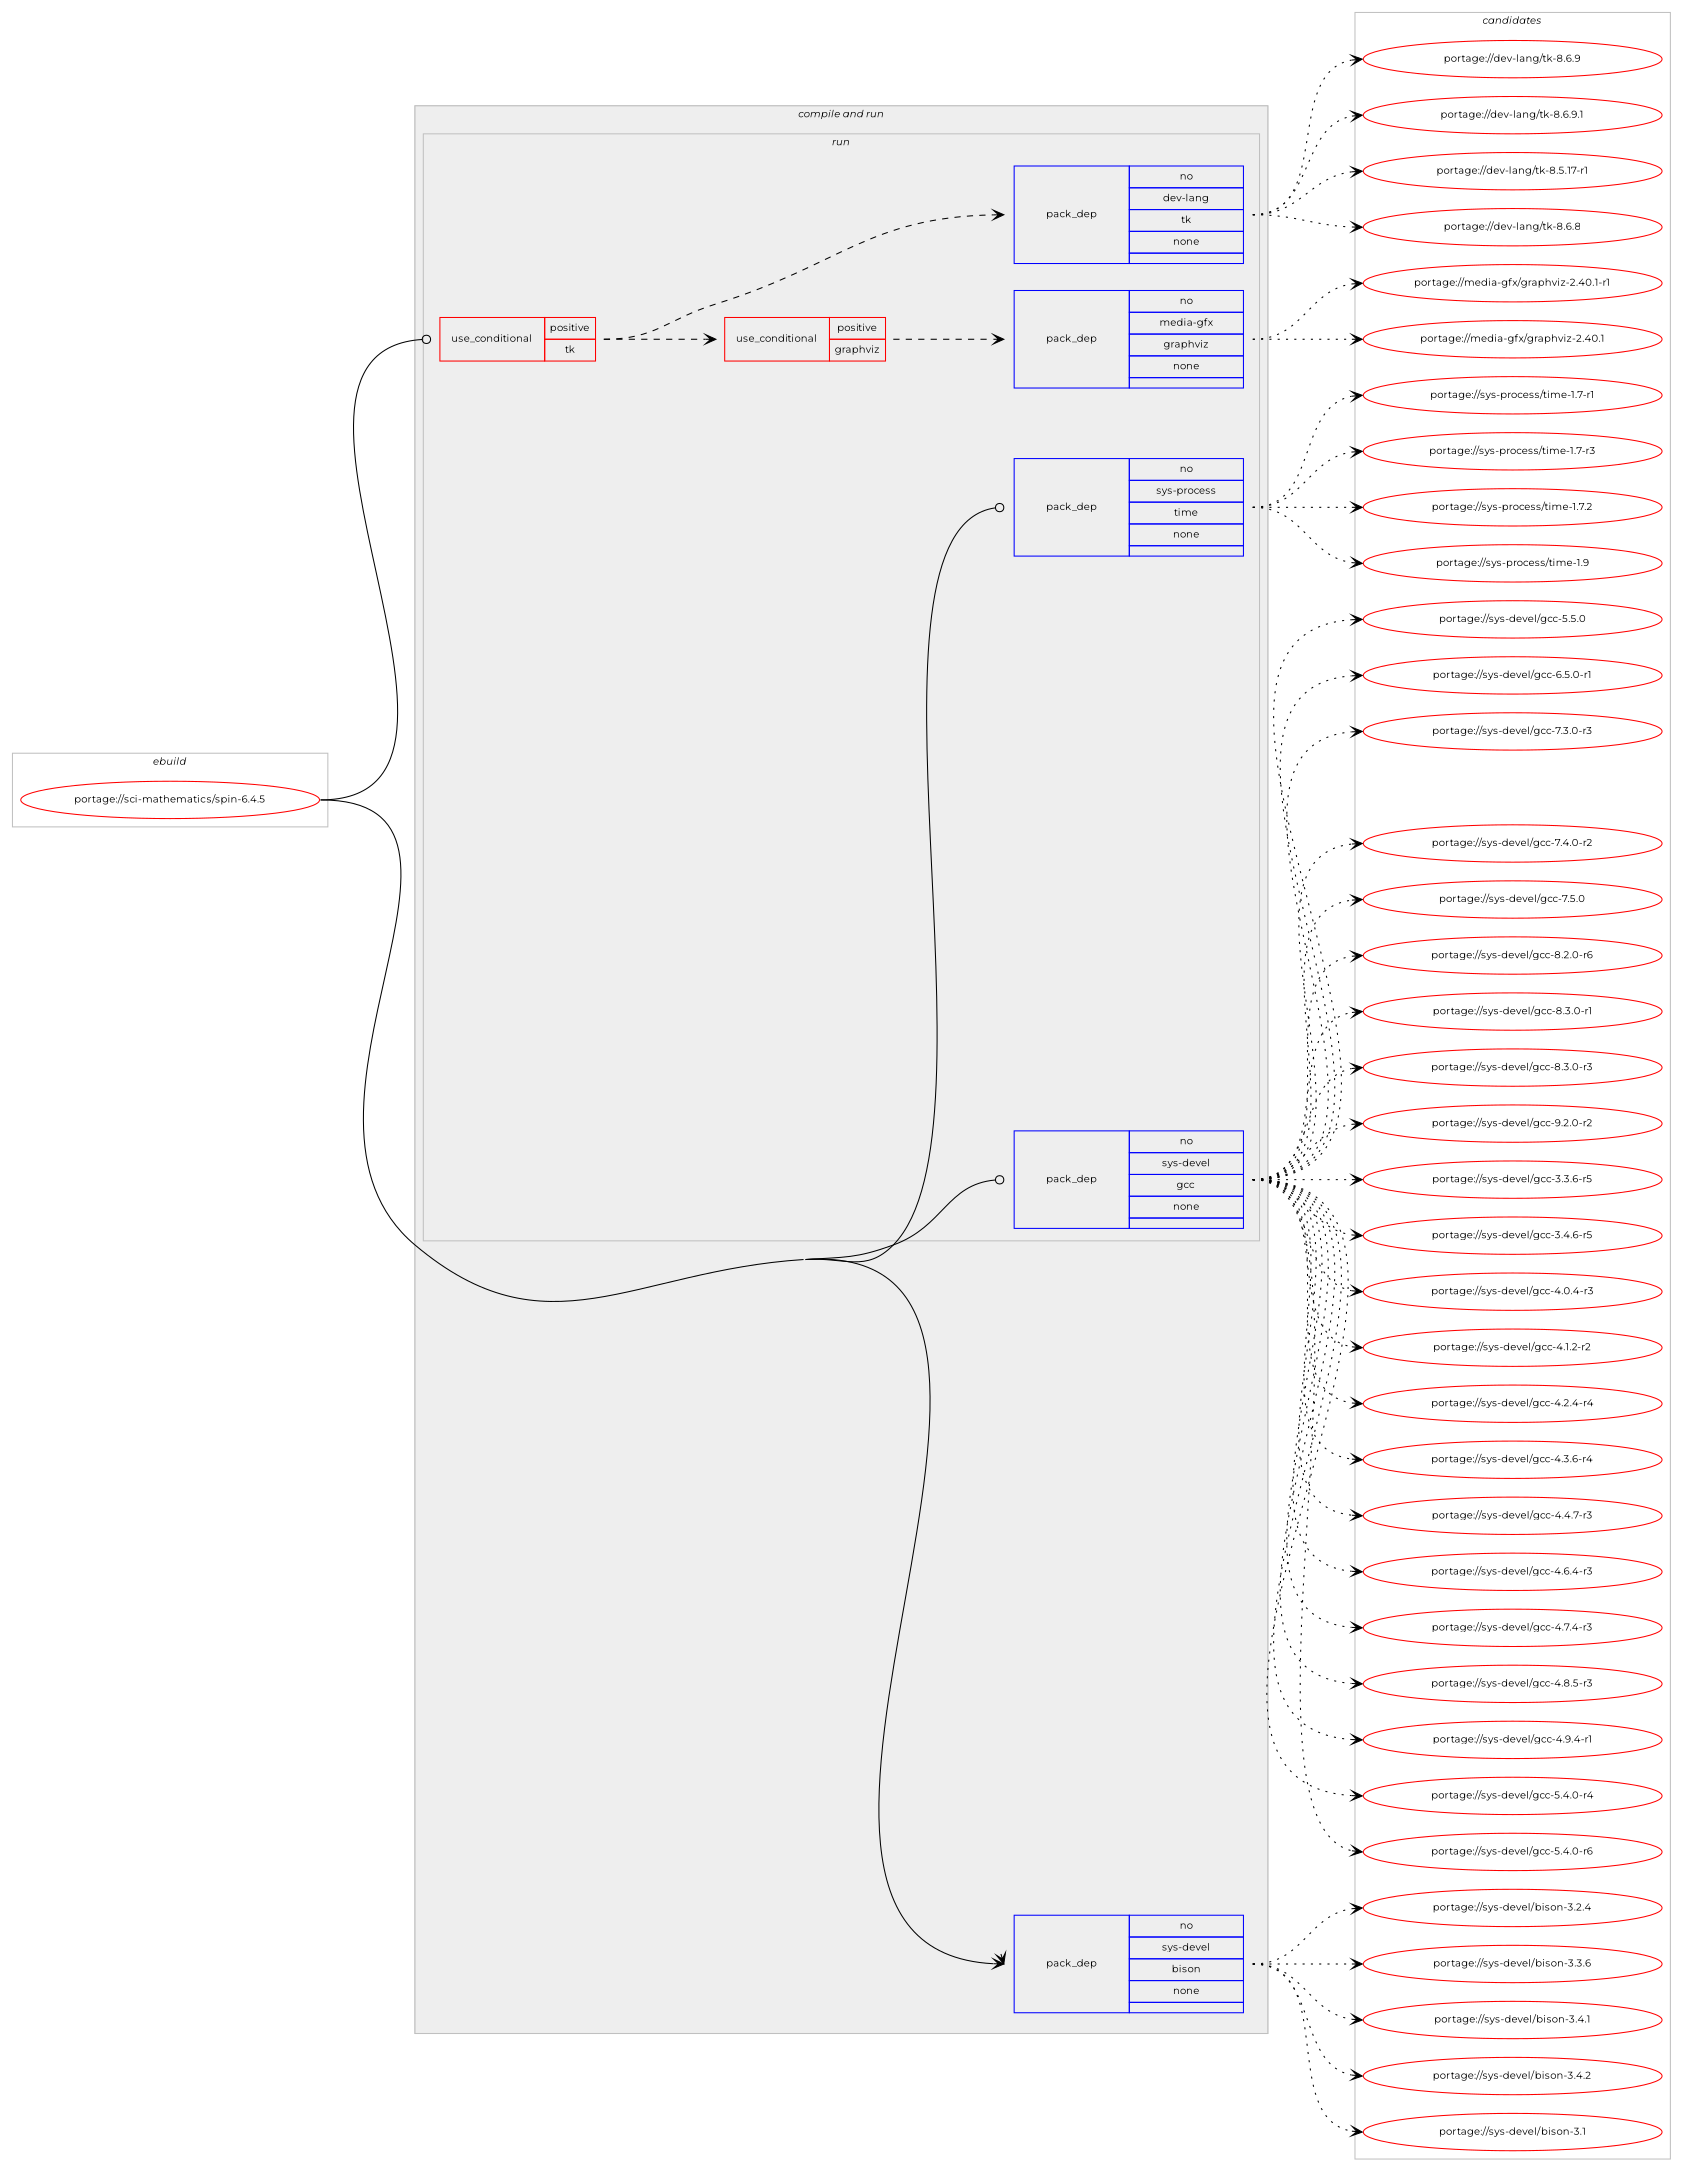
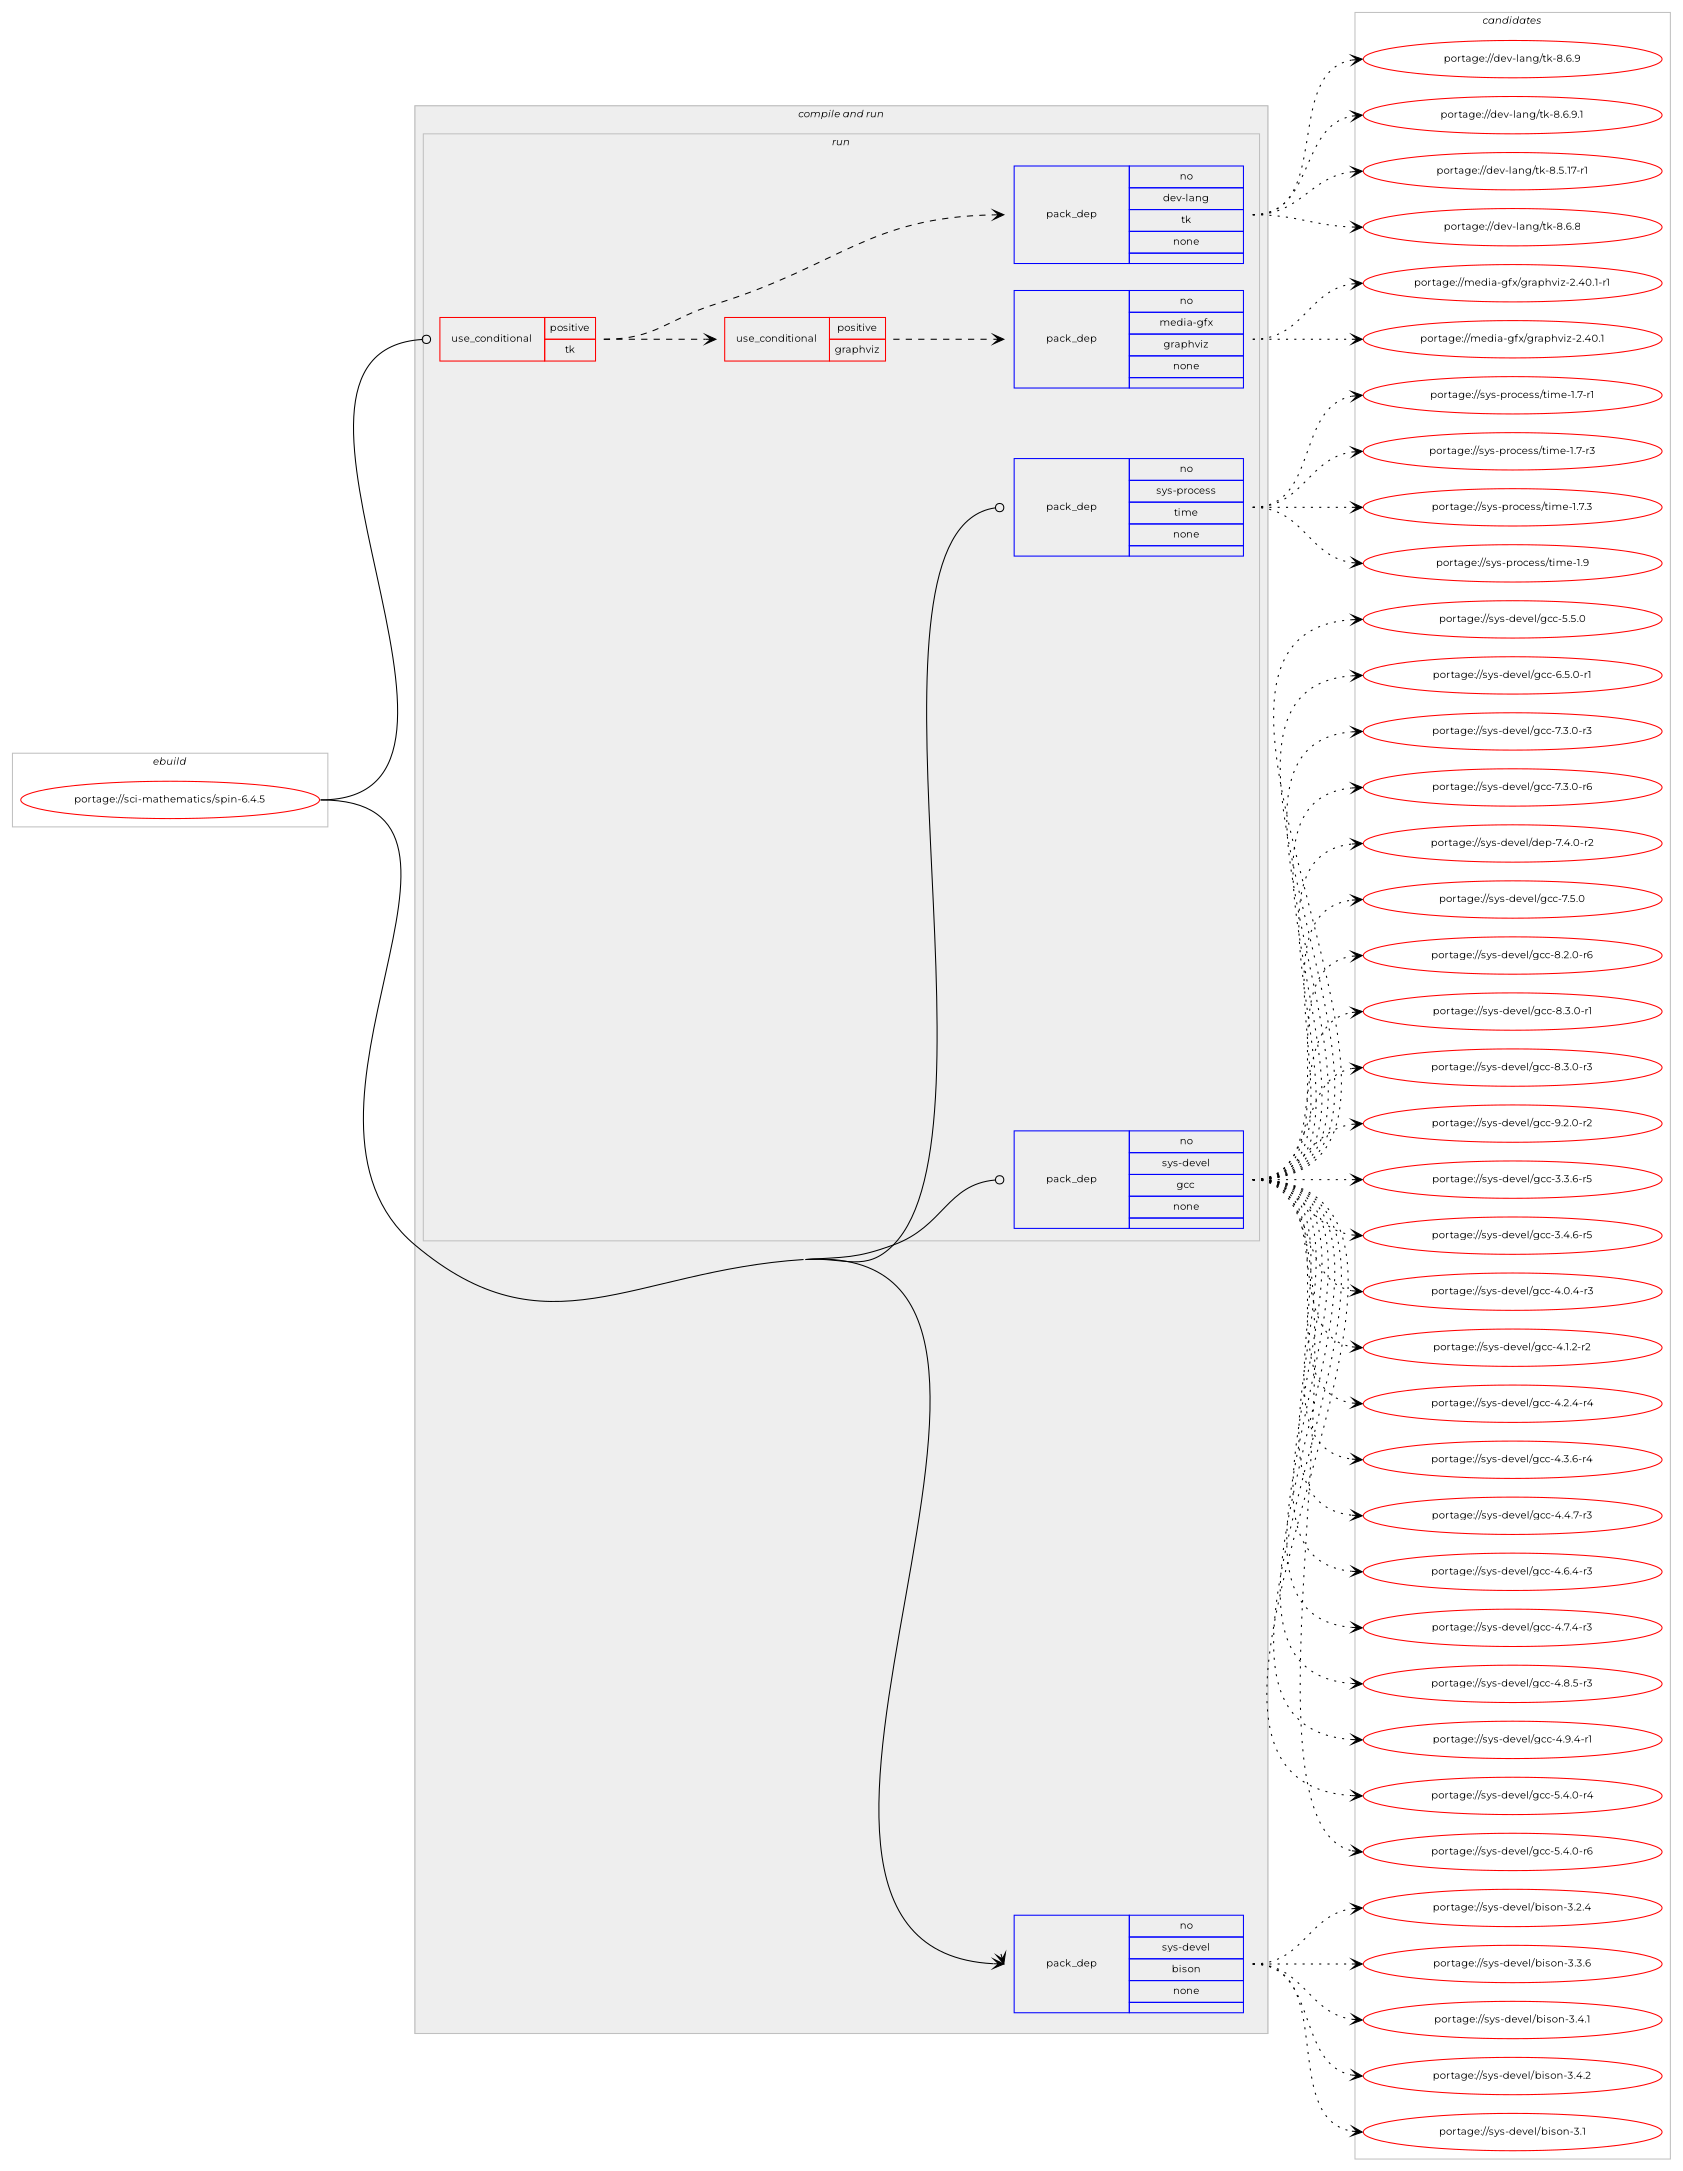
  digraph {
    compound=true
    concentrate=true
    fontname=Montserrat
    fontsize=10
    newrank=true
    rankdir=LR
    ranksep=1.5
    node [color=red fontname=Montserrat fontsize=10]
    edge [arrowhead=vee fontname=Montserrat headport=w style=dotted tailport=e weight=100]
    n1 [label="portage://sci-mathematics/spin-6.4.5" width=4]
    n2 [color=blue label=<<TABLE BORDER="0" CELLBORDER="1" CELLSPACING="0" CELLPADDING="4" WIDTH="220"><TR><TD ROWSPAN="6" CELLPADDING="30">pack_dep</TD></TR><TR><TD WIDTH="110">no</TD></TR><TR><TD>sys-devel</TD></TR><TR><TD>bison</TD></TR><TR><TD>none</TD></TR><TR><TD></TD></TR></TABLE>> shape=none]
    n3 [color=blue label=<<TABLE BORDER="0" CELLBORDER="1" CELLSPACING="0" CELLPADDING="4" WIDTH="220"><TR><TD ROWSPAN="6" CELLPADDING="30">pack_dep</TD></TR><TR><TD WIDTH="110">no</TD></TR><TR><TD>dev-lang</TD></TR><TR><TD>tk</TD></TR><TR><TD>none</TD></TR><TR><TD></TD></TR></TABLE>> shape=none]
    n4 [color=blue label=<<TABLE BORDER="0" CELLBORDER="1" CELLSPACING="0" CELLPADDING="4" WIDTH="220"><TR><TD ROWSPAN="6" CELLPADDING="30">pack_dep</TD></TR><TR><TD WIDTH="110">no</TD></TR><TR><TD>media-gfx</TD></TR><TR><TD>graphviz</TD></TR><TR><TD>none</TD></TR><TR><TD></TD></TR></TABLE>> shape=none]
    n5 [label=<<TABLE BORDER="0" CELLBORDER="1" CELLSPACING="0" CELLPADDING="4"><TR><TD ROWSPAN="3" CELLPADDING="10">use_conditional</TD></TR><TR><TD>positive</TD></TR><TR><TD>graphviz</TD></TR></TABLE>> shape=none]
    n6 [label=<<TABLE BORDER="0" CELLBORDER="1" CELLSPACING="0" CELLPADDING="4"><TR><TD ROWSPAN="3" CELLPADDING="10">use_conditional</TD></TR><TR><TD>positive</TD></TR><TR><TD>tk</TD></TR></TABLE>> shape=none]
    n7 [color=blue label=<<TABLE BORDER="0" CELLBORDER="1" CELLSPACING="0" CELLPADDING="4" WIDTH="220"><TR><TD ROWSPAN="6" CELLPADDING="30">pack_dep</TD></TR><TR><TD WIDTH="110">no</TD></TR><TR><TD>sys-devel</TD></TR><TR><TD>gcc</TD></TR><TR><TD>none</TD></TR><TR><TD></TD></TR></TABLE>> shape=none]
    n8 [color=blue label=<<TABLE BORDER="0" CELLBORDER="1" CELLSPACING="0" CELLPADDING="4" WIDTH="220"><TR><TD ROWSPAN="6" CELLPADDING="30">pack_dep</TD></TR><TR><TD WIDTH="110">no</TD></TR><TR><TD>sys-process</TD></TR><TR><TD>time</TD></TR><TR><TD>none</TD></TR><TR><TD></TD></TR></TABLE>> shape=none]
    n9 [label="portage://sys-devel/bison-3.1" width=4]
    n10 [label="portage://sys-devel/bison-3.2.4" width=4]
    n11 [label="portage://sys-devel/bison-3.3.6" width=4]
    n12 [label="portage://sys-devel/bison-3.4.1" width=4]
    n13 [label="portage://sys-devel/bison-3.4.2" width=4]
    n14 [label="portage://dev-lang/tk-8.5.17-r1" width=4]
    n15 [label="portage://dev-lang/tk-8.6.8" width=4]
    n16 [label="portage://dev-lang/tk-8.6.9" width=4]
    n17 [label="portage://dev-lang/tk-8.6.9.1" width=4]
    n18 [label="portage://media-gfx/graphviz-2.40.1-r1" width=4]
    n19 [label="portage://media-gfx/graphviz-2.40.1" width=4]
    n20 [label="portage://sys-devel/gcc-3.3.6-r5" width=4]
    n21 [label="portage://sys-devel/gcc-3.4.6-r5" width=4]
    n22 [label="portage://sys-devel/gcc-4.0.4-r3" width=4]
    n23 [label="portage://sys-devel/gcc-4.1.2-r2" width=4]
    n24 [label="portage://sys-devel/gcc-4.2.4-r4" width=4]
    n25 [label="portage://sys-devel/gcc-4.3.6-r4" width=4]
    n26 [label="portage://sys-devel/gcc-4.4.7-r3" width=4]
    n27 [label="portage://sys-devel/gcc-4.6.4-r3" width=4]
    n28 [label="portage://sys-devel/gcc-4.7.4-r3" width=4]
    n29 [label="portage://sys-devel/gcc-4.8.5-r3" width=4]
    n30 [label="portage://sys-devel/gcc-4.9.4-r1" width=4]
    n31 [label="portage://sys-devel/gcc-5.4.0-r4" width=4]
    n32 [label="portage://sys-devel/gcc-5.4.0-r6" width=4]
    n33 [label="portage://sys-devel/gcc-5.5.0" width=4]
    n34 [label="portage://sys-devel/gcc-6.5.0-r1" width=4]
    n35 [label="portage://sys-devel/gcc-7.3.0-r3" width=4]
-   n37 [label="portage://sys-devel/gcc-7.4.0-r2" width=4]
+   n36 [label="portage://sys-devel/gcc-7.3.0-r6" width=4]
+   n37 [label="portage://sys-devel/dep-7.4.0-r2" width=4]
    n38 [label="portage://sys-devel/gcc-7.5.0" width=4]
    n39 [label="portage://sys-devel/gcc-8.2.0-r6" width=4]
    n40 [label="portage://sys-devel/gcc-8.3.0-r1" width=4]
    n41 [label="portage://sys-devel/gcc-8.3.0-r3" width=4]
    n42 [label="portage://sys-devel/gcc-9.2.0-r2" width=4]
    n43 [label="portage://sys-process/time-1.7-r1" width=4]
    n44 [label="portage://sys-process/time-1.7-r3" width=4]
-   n45 [label="portage://sys-process/time-1.7.2" width=4]
+   n45 [label="portage://sys-process/time-1.7.3" width=4]
    n46 [label="portage://sys-process/time-1.9" width=4]
    subgraph cluster_1 {
      color=gray
      label=<<i>ebuild</i>>
      rank=same
      n1
    }
    subgraph cluster_2 {
      color=gray
      label=<<i>dependencies</i>>
      subgraph cluster_3 {
        color=gray
        fillcolor="#eeeeee"
        label=<<i>compile</i>>
        style=filled
        subgraph sub_4 {
          color=gray
          fillcolor="#eeeeee"
          label=<<i>compile</i>>
          style=filled
          n2
        }
      }
      subgraph cluster_5 {
        color=gray
        fillcolor="#eeeeee"
        label=<<i>compile and run</i>>
        style=filled
      }
      subgraph cluster_6 {
        color=gray
        fillcolor="#eeeeee"
        label=<<i>run</i>>
        style=filled
        subgraph sub_7 {
          color=gray
          fillcolor="#eeeeee"
          label=<<i>run</i>>
          style=filled
          n6
          subgraph sub_8 {
            color=gray
            fillcolor="#eeeeee"
            label=<<i>run</i>>
            style=filled
            n3
          }
          subgraph sub_9 {
            color=gray
            fillcolor="#eeeeee"
            label=<<i>run</i>>
            style=filled
            n5
            subgraph sub_10 {
              color=gray
              fillcolor="#eeeeee"
              label=<<i>run</i>>
              style=filled
              n4
            }
          }
        }
        subgraph sub_11 {
          color=gray
          fillcolor="#eeeeee"
          label=<<i>run</i>>
          style=filled
          n7
        }
        subgraph sub_12 {
          color=gray
          fillcolor="#eeeeee"
          label=<<i>run</i>>
          style=filled
          n8
        }
      }
    }
    subgraph cluster_13 {
      color=gray
      label=<<i>candidates</i>>
      rank=same
      subgraph sub_14 {
        color=black
        label=<<i>candidates</i>>
        nodesep=1
        rank=same
        n9
        n10
        n11
        n12
        n13
      }
      subgraph sub_15 {
        color=black
        label=<<i>candidates</i>>
        nodesep=1
        rank=same
        n14
        n15
        n16
        n17
      }
      subgraph sub_16 {
        color=black
        label=<<i>candidates</i>>
        nodesep=1
        rank=same
        n18
        n19
      }
      subgraph sub_17 {
        color=black
        label=<<i>candidates</i>>
        nodesep=1
        rank=same
        n20
        n21
        n22
        n23
        n24
        n25
        n26
        n27
        n28
        n29
        n30
        n31
        n32
        n33
        n34
        n35
+       n36
        n37
        n38
        n39
        n40
        n41
        n42
      }
      subgraph sub_18 {
        color=black
        label=<<i>candidates</i>>
        nodesep=1
        rank=same
        n43
        n44
        n45
        n46
      }
    }
    n1 -> n2 [style=solid weight=20]
    n1 -> n6 [arrowhead=odot style=solid weight=20]
    n1 -> n7 [arrowhead=odot style=solid weight=20]
    n1 -> n8 [arrowhead=odot style=solid weight=20]
    n2 -> n9
    n2 -> n10
    n2 -> n11
    n2 -> n12
    n2 -> n13
    n3 -> n14
    n3 -> n15
    n3 -> n16
    n3 -> n17
    n4 -> n18
    n4 -> n19
    n5 -> n4 [style=dashed weight=20]
    n6 -> n3 [style=dashed weight=20]
    n6 -> n5 [style=dashed weight=20]
    n7 -> n20
    n7 -> n21
    n7 -> n22
    n7 -> n23
    n7 -> n24
    n7 -> n25
    n7 -> n26
    n7 -> n27
    n7 -> n28
    n7 -> n29
    n7 -> n30
    n7 -> n31
    n7 -> n32
    n7 -> n33
    n7 -> n34
    n7 -> n35
+   n7 -> n36
    n7 -> n37
    n7 -> n38
    n7 -> n39
    n7 -> n40
    n7 -> n41
    n7 -> n42
    n8 -> n43
    n8 -> n44
    n8 -> n45
    n8 -> n46
  }
